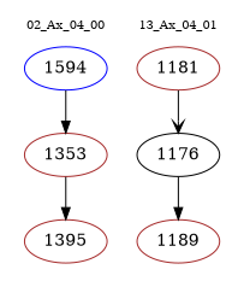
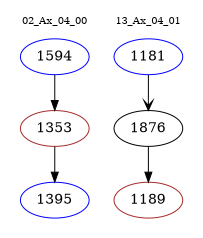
  digraph {
    node [color=brown]
    edge [arrowhead=normal color=black]
    n1 [color=blue label=1594]
    n2 [label=1353]
-   n3 [label=1395]
-   n4 [label=1181]
-   n5 [color=black label=1176]
+   n3 [color=blue label=1395]
+   n4 [color=blue label=1181]
+   n5 [color=black label=1876]
    n6 [label=1189]
    subgraph cluster_1 {
      color=white
      fontsize=10
      label="02_Ax_04_00"
      n1
      n2
      n3
    }
    subgraph cluster_2 {
      color=white
      fontsize=10
      label="13_Ax_04_01"
      n4
      n5
      n6
    }
    n1 -> n2
    n2 -> n3
    n4 -> n5 [arrowhead=vee]
    n5 -> n6
  }
